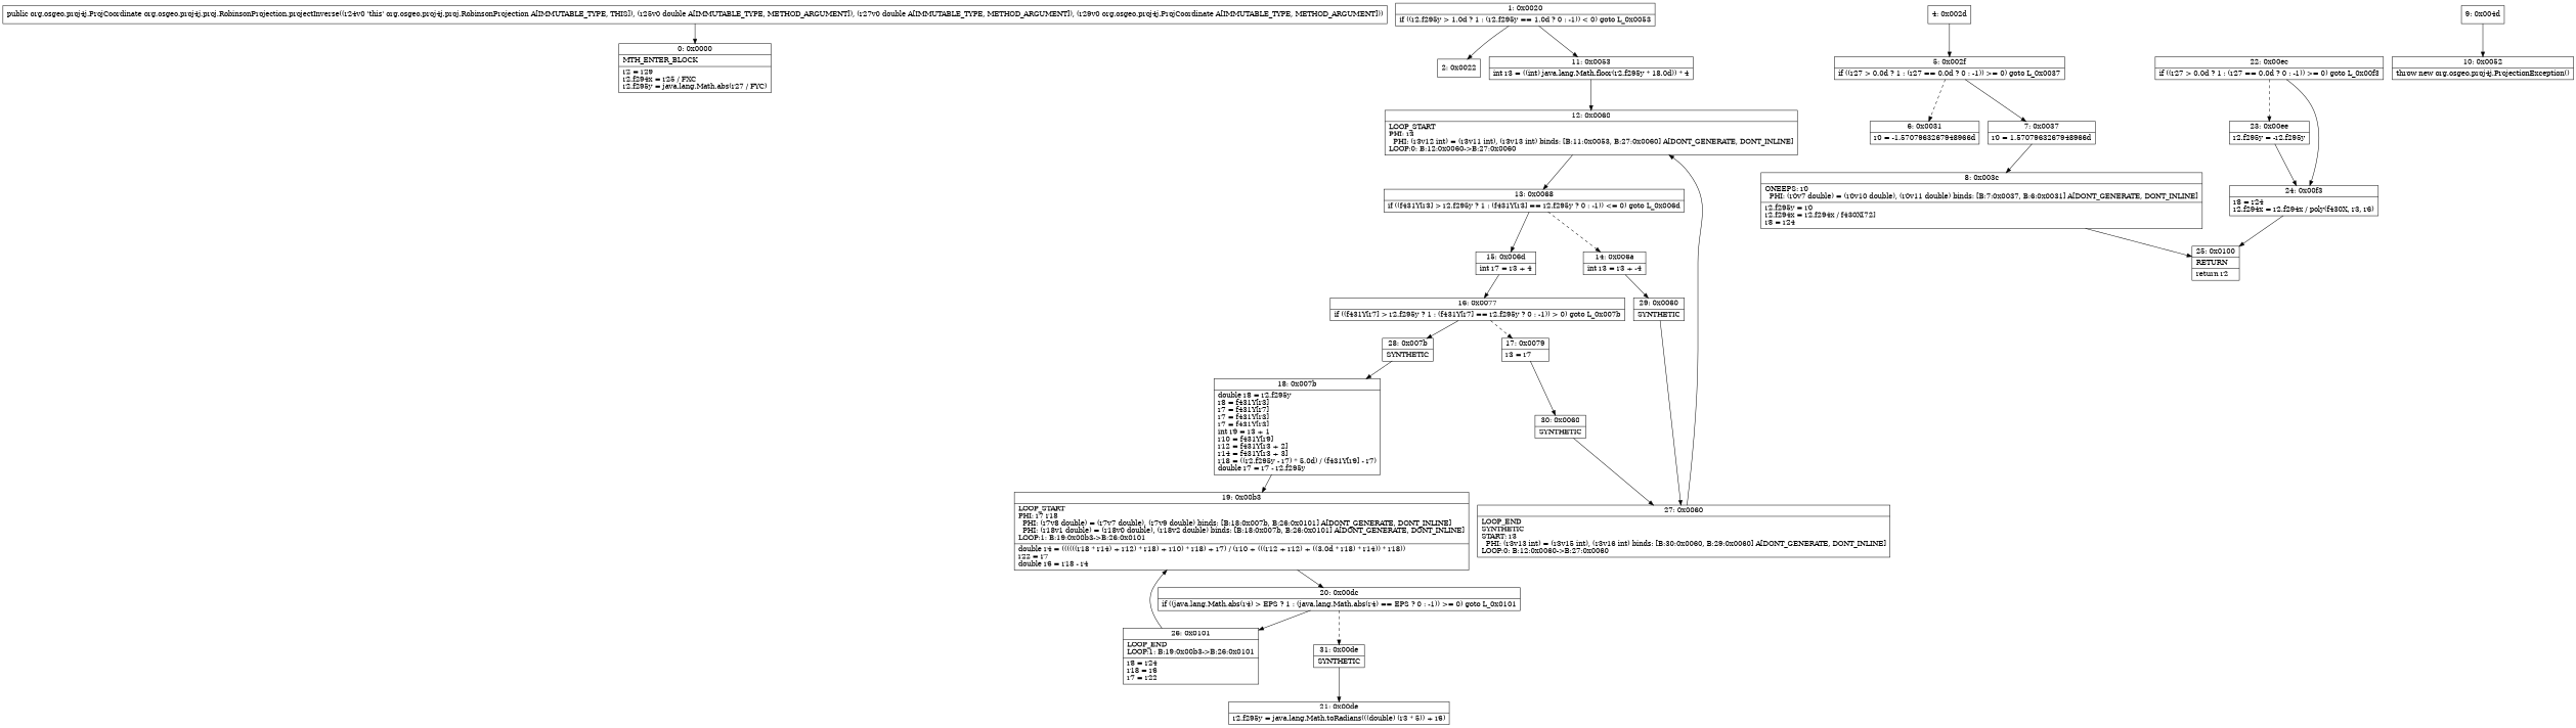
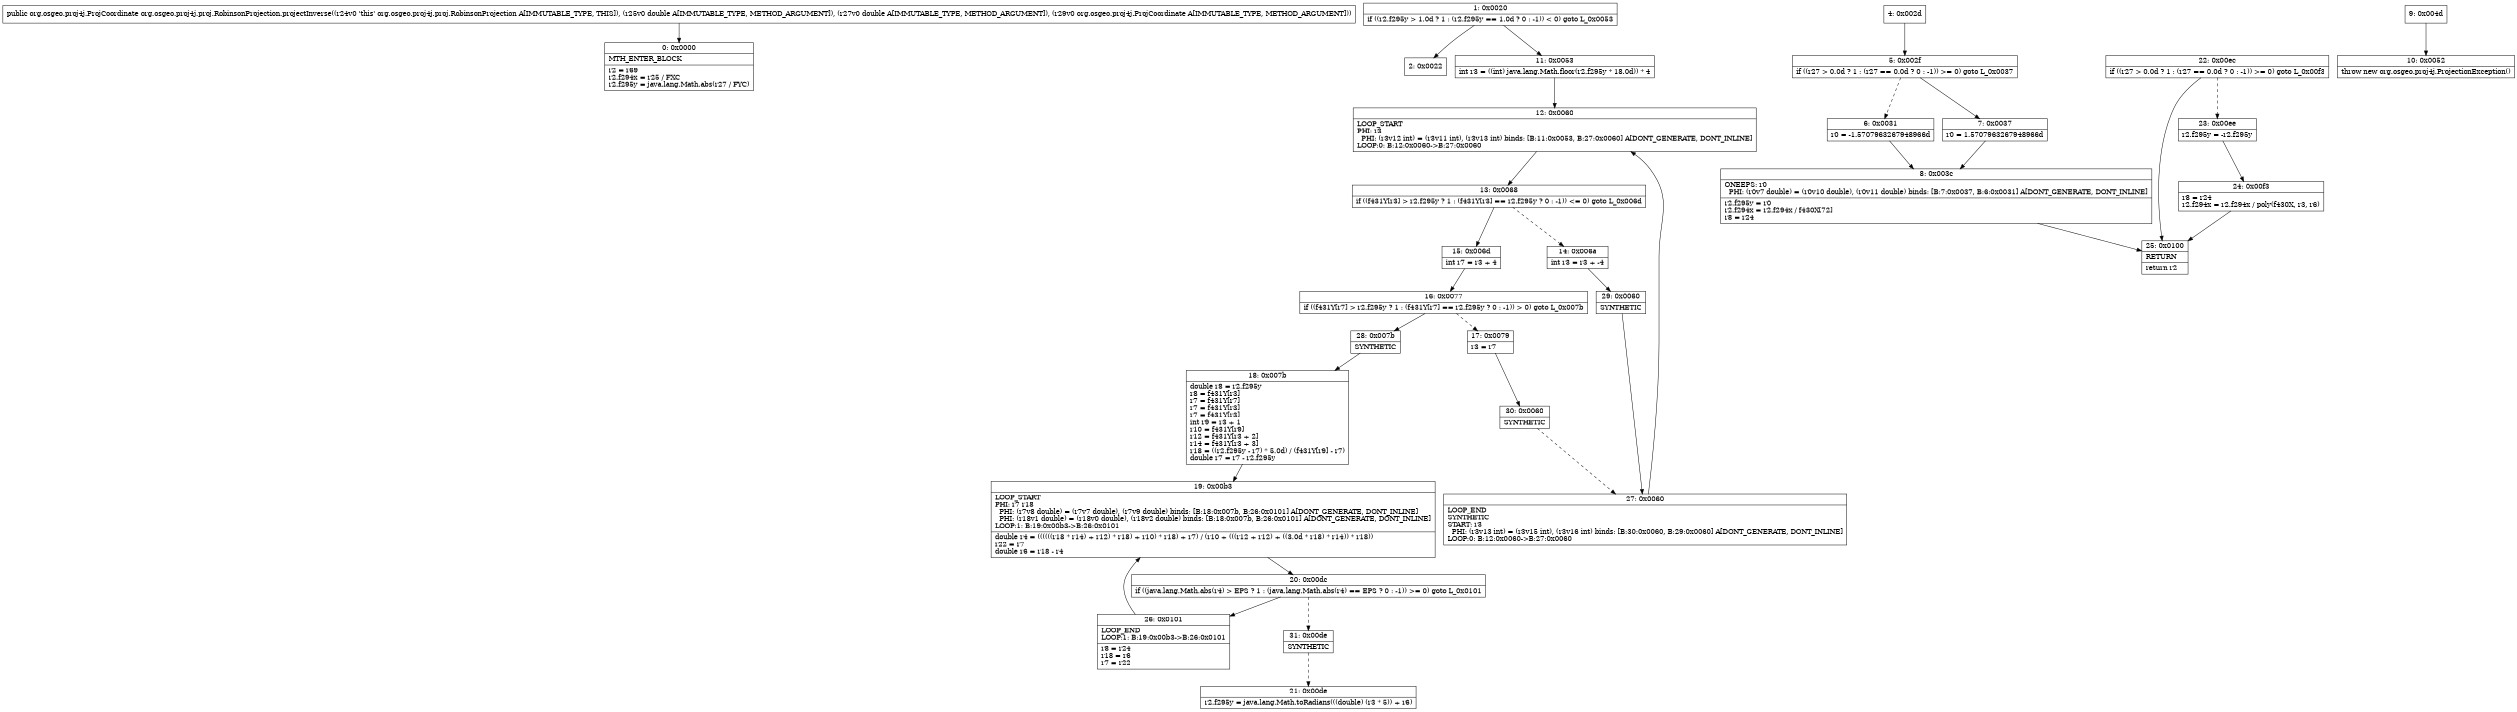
  digraph {
    node [shape=record]
-   n1 [label="{0\:\ 0x0000|MTH_ENTER_BLOCK\l|r2 = r29\lr2.f294x = r25 \/ FXC\lr2.f295y = java.lang.Math.abs(r27 \/ FYC)\l}"]
+   n1 [label="{0\:\ 0x0000|MTH_ENTER_BLOCK\l|r2 = r69\lr2.f294x = r25 \/ FXC\lr2.f295y = java.lang.Math.abs(r27 \/ FYC)\l}"]
    n2 [label="{1\:\ 0x0020|if ((r2.f295y \> 1.0d ? 1 : (r2.f295y == 1.0d ? 0 : \-1)) \< 0) goto L_0x0053\l}"]
    n3 [label="{2\:\ 0x0022}"]
    n4 [label="{11\:\ 0x0053|int r3 = ((int) java.lang.Math.floor(r2.f295y * 18.0d)) * 4\l}"]
    n5 [label="{12\:\ 0x0060|LOOP_START\lPHI: r3 \l  PHI: (r3v12 int) = (r3v11 int), (r3v13 int) binds: [B:11:0x0053, B:27:0x0060] A[DONT_GENERATE, DONT_INLINE]\lLOOP:0: B:12:0x0060\-\>B:27:0x0060\l}"]
    n6 [label="{4\:\ 0x002d}"]
    n7 [label="{5\:\ 0x002f|if ((r27 \> 0.0d ? 1 : (r27 == 0.0d ? 0 : \-1)) \>= 0) goto L_0x0037\l}"]
    n8 [label="{9\:\ 0x004d}"]
    n9 [label="{10\:\ 0x0052|throw new org.osgeo.proj4j.ProjectionException()\l}"]
    n10 [label="{6\:\ 0x0031|r0 = \-1.5707963267948966d\l}"]
    n11 [label="{7\:\ 0x0037|r0 = 1.5707963267948966d\l}"]
    n12 [label="{8\:\ 0x003c|ONEEPS: r0 \l  PHI: (r0v7 double) = (r0v10 double), (r0v11 double) binds: [B:7:0x0037, B:6:0x0031] A[DONT_GENERATE, DONT_INLINE]\l|r2.f295y = r0\lr2.f294x = r2.f294x \/ f430X[72]\lr8 = r24\l}"]
    n13 [label="{25\:\ 0x0100|RETURN\l|return r2\l}"]
    n14 [label="{13\:\ 0x0068|if ((f431Y[r3] \> r2.f295y ? 1 : (f431Y[r3] == r2.f295y ? 0 : \-1)) \<= 0) goto L_0x006d\l}"]
    n15 [label="{14\:\ 0x006a|int r3 = r3 + \-4\l}"]
    n16 [label="{15\:\ 0x006d|int r7 = r3 + 4\l}"]
    n17 [label="{29\:\ 0x0060|SYNTHETIC\l}"]
    n18 [label="{16\:\ 0x0077|if ((f431Y[r7] \> r2.f295y ? 1 : (f431Y[r7] == r2.f295y ? 0 : \-1)) \> 0) goto L_0x007b\l}"]
    n19 [label="{27\:\ 0x0060|LOOP_END\lSYNTHETIC\lSTART: r3 \l  PHI: (r3v13 int) = (r3v15 int), (r3v16 int) binds: [B:30:0x0060, B:29:0x0060] A[DONT_GENERATE, DONT_INLINE]\lLOOP:0: B:12:0x0060\-\>B:27:0x0060\l}"]
    n20 [label="{17\:\ 0x0079|r3 = r7\l}"]
    n21 [label="{28\:\ 0x007b|SYNTHETIC\l}"]
    n22 [label="{30\:\ 0x0060|SYNTHETIC\l}"]
    n23 [label="{18\:\ 0x007b|double r8 = r2.f295y\lr8 = f431Y[r3]\lr7 = f431Y[r7]\lr7 = f431Y[r3]\lr7 = f431Y[r3]\lint r9 = r3 + 1\lr10 = f431Y[r9]\lr12 = f431Y[r3 + 2]\lr14 = f431Y[r3 + 3]\lr18 = ((r2.f295y \- r7) * 5.0d) \/ (f431Y[r9] \- r7)\ldouble r7 = r7 \- r2.f295y\l}"]
    n24 [label="{19\:\ 0x00b3|LOOP_START\lPHI: r7 r18 \l  PHI: (r7v8 double) = (r7v7 double), (r7v9 double) binds: [B:18:0x007b, B:26:0x0101] A[DONT_GENERATE, DONT_INLINE]\l  PHI: (r18v1 double) = (r18v0 double), (r18v2 double) binds: [B:18:0x007b, B:26:0x0101] A[DONT_GENERATE, DONT_INLINE]\lLOOP:1: B:19:0x00b3\-\>B:26:0x0101\l|double r4 = ((((((r18 * r14) + r12) * r18) + r10) * r18) + r7) \/ (r10 + (((r12 + r12) + ((3.0d * r18) * r14)) * r18))\lr22 = r7\ldouble r6 = r18 \- r4\l}"]
    n25 [label="{20\:\ 0x00dc|if ((java.lang.Math.abs(r4) \> EPS ? 1 : (java.lang.Math.abs(r4) == EPS ? 0 : \-1)) \>= 0) goto L_0x0101\l}"]
    n26 [label="{26\:\ 0x0101|LOOP_END\lLOOP:1: B:19:0x00b3\-\>B:26:0x0101\l|r8 = r24\lr18 = r6\lr7 = r22\l}"]
    n27 [label="{31\:\ 0x00de|SYNTHETIC\l}"]
    n28 [label="{21\:\ 0x00de|r2.f295y = java.lang.Math.toRadians(((double) (r3 * 5)) + r6)\l}"]
    n29 [label="{22\:\ 0x00ec|if ((r27 \> 0.0d ? 1 : (r27 == 0.0d ? 0 : \-1)) \>= 0) goto L_0x00f3\l}"]
    n30 [label="{23\:\ 0x00ee|r2.f295y = \-r2.f295y\l}"]
    n31 [label="{24\:\ 0x00f3|r8 = r24\lr2.f294x = r2.f294x \/ poly(f430X, r3, r6)\l}"]
    n32 [label="{public org.osgeo.proj4j.ProjCoordinate org.osgeo.proj4j.proj.RobinsonProjection.projectInverse((r24v0 'this' org.osgeo.proj4j.proj.RobinsonProjection A[IMMUTABLE_TYPE, THIS]), (r25v0 double A[IMMUTABLE_TYPE, METHOD_ARGUMENT]), (r27v0 double A[IMMUTABLE_TYPE, METHOD_ARGUMENT]), (r29v0 org.osgeo.proj4j.ProjCoordinate A[IMMUTABLE_TYPE, METHOD_ARGUMENT])) }"]
    n2 -> n3 [style=solid]
    n2 -> n4
    n4 -> n5
    n5 -> n14
    n6 -> n7
    n7 -> n10 [style=dashed]
    n7 -> n11
    n8 -> n9
+   n10 -> n12
    n11 -> n12
    n12 -> n13
    n14 -> n15 [style=dashed]
    n14 -> n16
    n15 -> n17
    n16 -> n18
    n17 -> n19
    n18 -> n20 [style=dashed]
    n18 -> n21
    n19 -> n5
    n20 -> n22
    n21 -> n23
-   n22 -> n19
+   n22 -> n19 [style=dashed]
    n23 -> n24
    n24 -> n25
    n25 -> n26
    n25 -> n27 [style=dashed]
    n26 -> n24
-   n27 -> n28
+   n27 -> n28 [style=dashed]
    n29 -> n30 [style=dashed]
-   n29 -> n31
+   n29 -> n13
    n30 -> n31
    n31 -> n13
    n32 -> n1
  }
